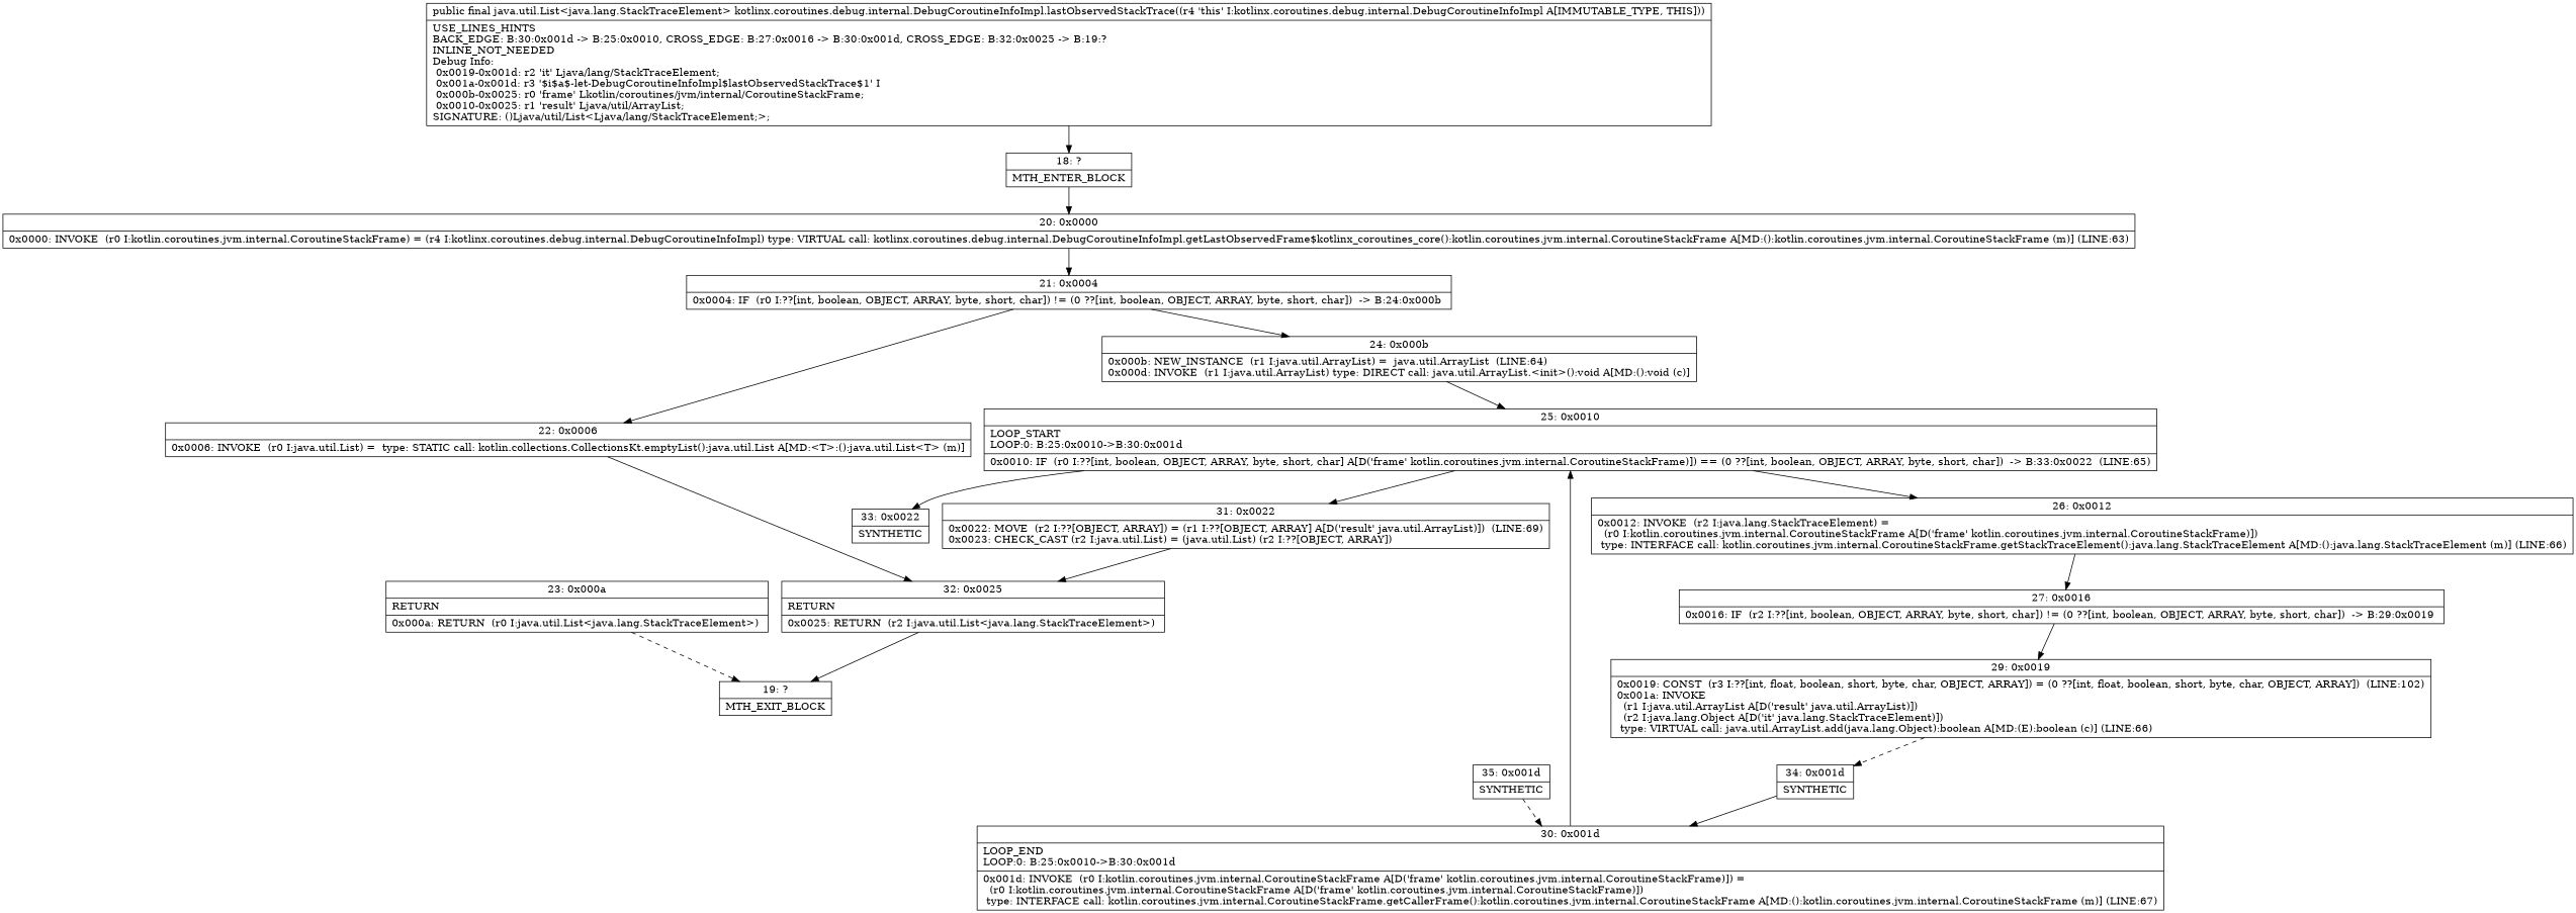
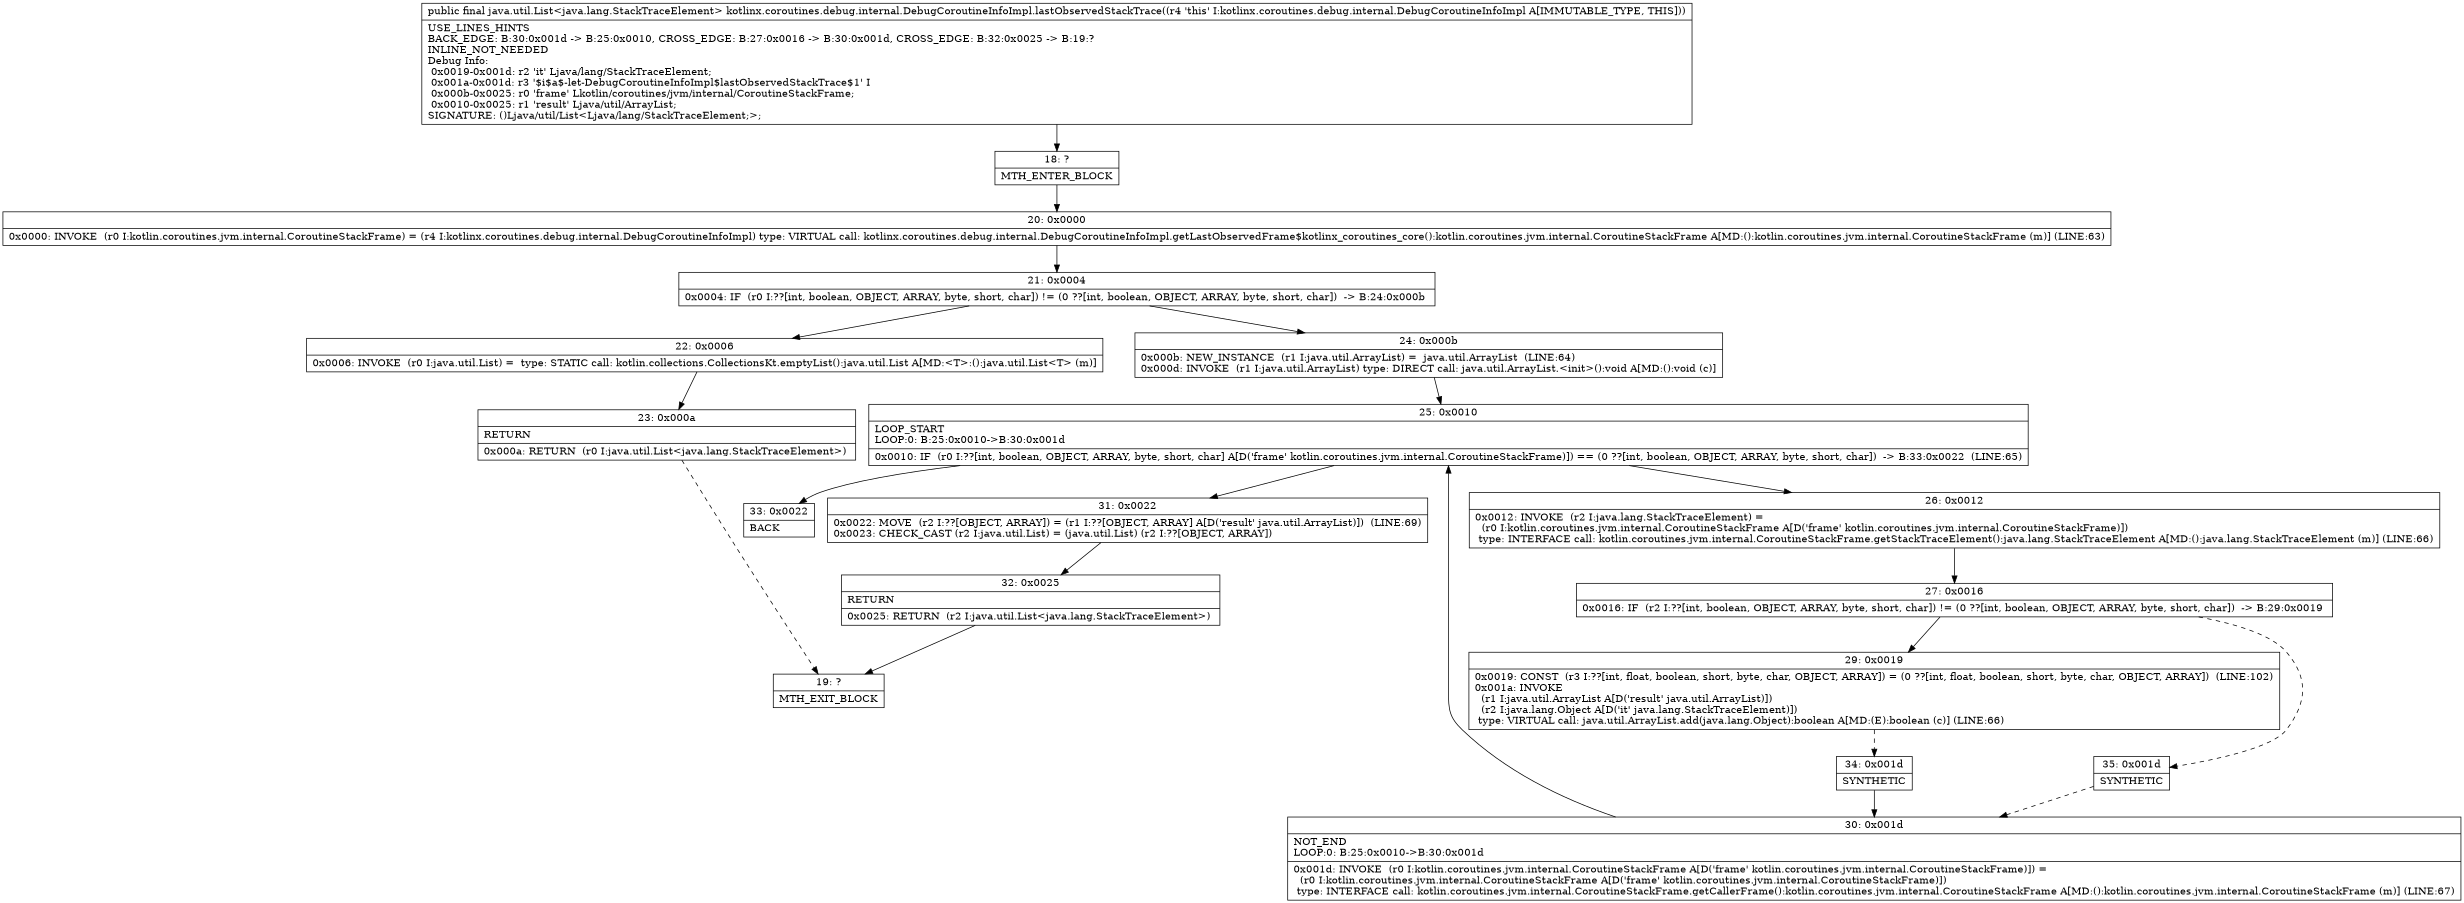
  digraph {
    node [shape=record]
    n1 [label="{18\:\ ?|MTH_ENTER_BLOCK\l}"]
    n2 [label="{20\:\ 0x0000|0x0000: INVOKE  (r0 I:kotlin.coroutines.jvm.internal.CoroutineStackFrame) = (r4 I:kotlinx.coroutines.debug.internal.DebugCoroutineInfoImpl) type: VIRTUAL call: kotlinx.coroutines.debug.internal.DebugCoroutineInfoImpl.getLastObservedFrame$kotlinx_coroutines_core():kotlin.coroutines.jvm.internal.CoroutineStackFrame A[MD:():kotlin.coroutines.jvm.internal.CoroutineStackFrame (m)] (LINE:63)\l}"]
    n3 [label="{21\:\ 0x0004|0x0004: IF  (r0 I:??[int, boolean, OBJECT, ARRAY, byte, short, char]) != (0 ??[int, boolean, OBJECT, ARRAY, byte, short, char])  \-\> B:24:0x000b \l}"]
    n4 [label="{22\:\ 0x0006|0x0006: INVOKE  (r0 I:java.util.List) =  type: STATIC call: kotlin.collections.CollectionsKt.emptyList():java.util.List A[MD:\<T\>:():java.util.List\<T\> (m)]\l}"]
    n5 [label="{24\:\ 0x000b|0x000b: NEW_INSTANCE  (r1 I:java.util.ArrayList) =  java.util.ArrayList  (LINE:64)\l0x000d: INVOKE  (r1 I:java.util.ArrayList) type: DIRECT call: java.util.ArrayList.\<init\>():void A[MD:():void (c)]\l}"]
    n6 [label="{23\:\ 0x000a|RETURN\l|0x000a: RETURN  (r0 I:java.util.List\<java.lang.StackTraceElement\>) \l}"]
    n7 [label="{25\:\ 0x0010|LOOP_START\lLOOP:0: B:25:0x0010\-\>B:30:0x001d\l|0x0010: IF  (r0 I:??[int, boolean, OBJECT, ARRAY, byte, short, char] A[D('frame' kotlin.coroutines.jvm.internal.CoroutineStackFrame)]) == (0 ??[int, boolean, OBJECT, ARRAY, byte, short, char])  \-\> B:33:0x0022  (LINE:65)\l}"]
    n8 [label="{19\:\ ?|MTH_EXIT_BLOCK\l}"]
    n9 [label="{26\:\ 0x0012|0x0012: INVOKE  (r2 I:java.lang.StackTraceElement) = \l  (r0 I:kotlin.coroutines.jvm.internal.CoroutineStackFrame A[D('frame' kotlin.coroutines.jvm.internal.CoroutineStackFrame)])\l type: INTERFACE call: kotlin.coroutines.jvm.internal.CoroutineStackFrame.getStackTraceElement():java.lang.StackTraceElement A[MD:():java.lang.StackTraceElement (m)] (LINE:66)\l}"]
-   n10 [label="{33\:\ 0x0022|SYNTHETIC\l}"]
+   n10 [label="{33\:\ 0x0022|BACK\l}"]
    n11 [label="{31\:\ 0x0022|0x0022: MOVE  (r2 I:??[OBJECT, ARRAY]) = (r1 I:??[OBJECT, ARRAY] A[D('result' java.util.ArrayList)])  (LINE:69)\l0x0023: CHECK_CAST (r2 I:java.util.List) = (java.util.List) (r2 I:??[OBJECT, ARRAY]) \l}"]
    n12 [label="{27\:\ 0x0016|0x0016: IF  (r2 I:??[int, boolean, OBJECT, ARRAY, byte, short, char]) != (0 ??[int, boolean, OBJECT, ARRAY, byte, short, char])  \-\> B:29:0x0019 \l}"]
    n13 [label="{29\:\ 0x0019|0x0019: CONST  (r3 I:??[int, float, boolean, short, byte, char, OBJECT, ARRAY]) = (0 ??[int, float, boolean, short, byte, char, OBJECT, ARRAY])  (LINE:102)\l0x001a: INVOKE  \l  (r1 I:java.util.ArrayList A[D('result' java.util.ArrayList)])\l  (r2 I:java.lang.Object A[D('it' java.lang.StackTraceElement)])\l type: VIRTUAL call: java.util.ArrayList.add(java.lang.Object):boolean A[MD:(E):boolean (c)] (LINE:66)\l}"]
    n14 [label="{35\:\ 0x001d|SYNTHETIC\l}"]
    n15 [label="{34\:\ 0x001d|SYNTHETIC\l}"]
-   n16 [label="{30\:\ 0x001d|LOOP_END\lLOOP:0: B:25:0x0010\-\>B:30:0x001d\l|0x001d: INVOKE  (r0 I:kotlin.coroutines.jvm.internal.CoroutineStackFrame A[D('frame' kotlin.coroutines.jvm.internal.CoroutineStackFrame)]) = \l  (r0 I:kotlin.coroutines.jvm.internal.CoroutineStackFrame A[D('frame' kotlin.coroutines.jvm.internal.CoroutineStackFrame)])\l type: INTERFACE call: kotlin.coroutines.jvm.internal.CoroutineStackFrame.getCallerFrame():kotlin.coroutines.jvm.internal.CoroutineStackFrame A[MD:():kotlin.coroutines.jvm.internal.CoroutineStackFrame (m)] (LINE:67)\l}"]
+   n16 [label="{30\:\ 0x001d|NOT_END\lLOOP:0: B:25:0x0010\-\>B:30:0x001d\l|0x001d: INVOKE  (r0 I:kotlin.coroutines.jvm.internal.CoroutineStackFrame A[D('frame' kotlin.coroutines.jvm.internal.CoroutineStackFrame)]) = \l  (r0 I:kotlin.coroutines.jvm.internal.CoroutineStackFrame A[D('frame' kotlin.coroutines.jvm.internal.CoroutineStackFrame)])\l type: INTERFACE call: kotlin.coroutines.jvm.internal.CoroutineStackFrame.getCallerFrame():kotlin.coroutines.jvm.internal.CoroutineStackFrame A[MD:():kotlin.coroutines.jvm.internal.CoroutineStackFrame (m)] (LINE:67)\l}"]
    n17 [label="{32\:\ 0x0025|RETURN\l|0x0025: RETURN  (r2 I:java.util.List\<java.lang.StackTraceElement\>) \l}"]
    n18 [label="{public final java.util.List\<java.lang.StackTraceElement\> kotlinx.coroutines.debug.internal.DebugCoroutineInfoImpl.lastObservedStackTrace((r4 'this' I:kotlinx.coroutines.debug.internal.DebugCoroutineInfoImpl A[IMMUTABLE_TYPE, THIS]))  | USE_LINES_HINTS\lBACK_EDGE: B:30:0x001d \-\> B:25:0x0010, CROSS_EDGE: B:27:0x0016 \-\> B:30:0x001d, CROSS_EDGE: B:32:0x0025 \-\> B:19:?\lINLINE_NOT_NEEDED\lDebug Info:\l  0x0019\-0x001d: r2 'it' Ljava\/lang\/StackTraceElement;\l  0x001a\-0x001d: r3 '$i$a$\-let\-DebugCoroutineInfoImpl$lastObservedStackTrace$1' I\l  0x000b\-0x0025: r0 'frame' Lkotlin\/coroutines\/jvm\/internal\/CoroutineStackFrame;\l  0x0010\-0x0025: r1 'result' Ljava\/util\/ArrayList;\lSIGNATURE: ()Ljava\/util\/List\<Ljava\/lang\/StackTraceElement;\>;\l}"]
    n1 -> n2
    n2 -> n3
    n3 -> n4 [style=solid]
    n3 -> n5
-   n4 -> n17
+   n4 -> n6
    n5 -> n7
    n6 -> n8 [style=dashed]
    n7 -> n9 [style=solid]
    n7 -> n10
    n7 -> n11
    n9 -> n12
    n11 -> n17
    n12 -> n13
+   n12 -> n14 [style=dashed]
    n13 -> n15 [style=dashed]
    n14 -> n16 [style=dashed]
    n15 -> n16
    n16 -> n7
    n17 -> n8
    n18 -> n1
  }
